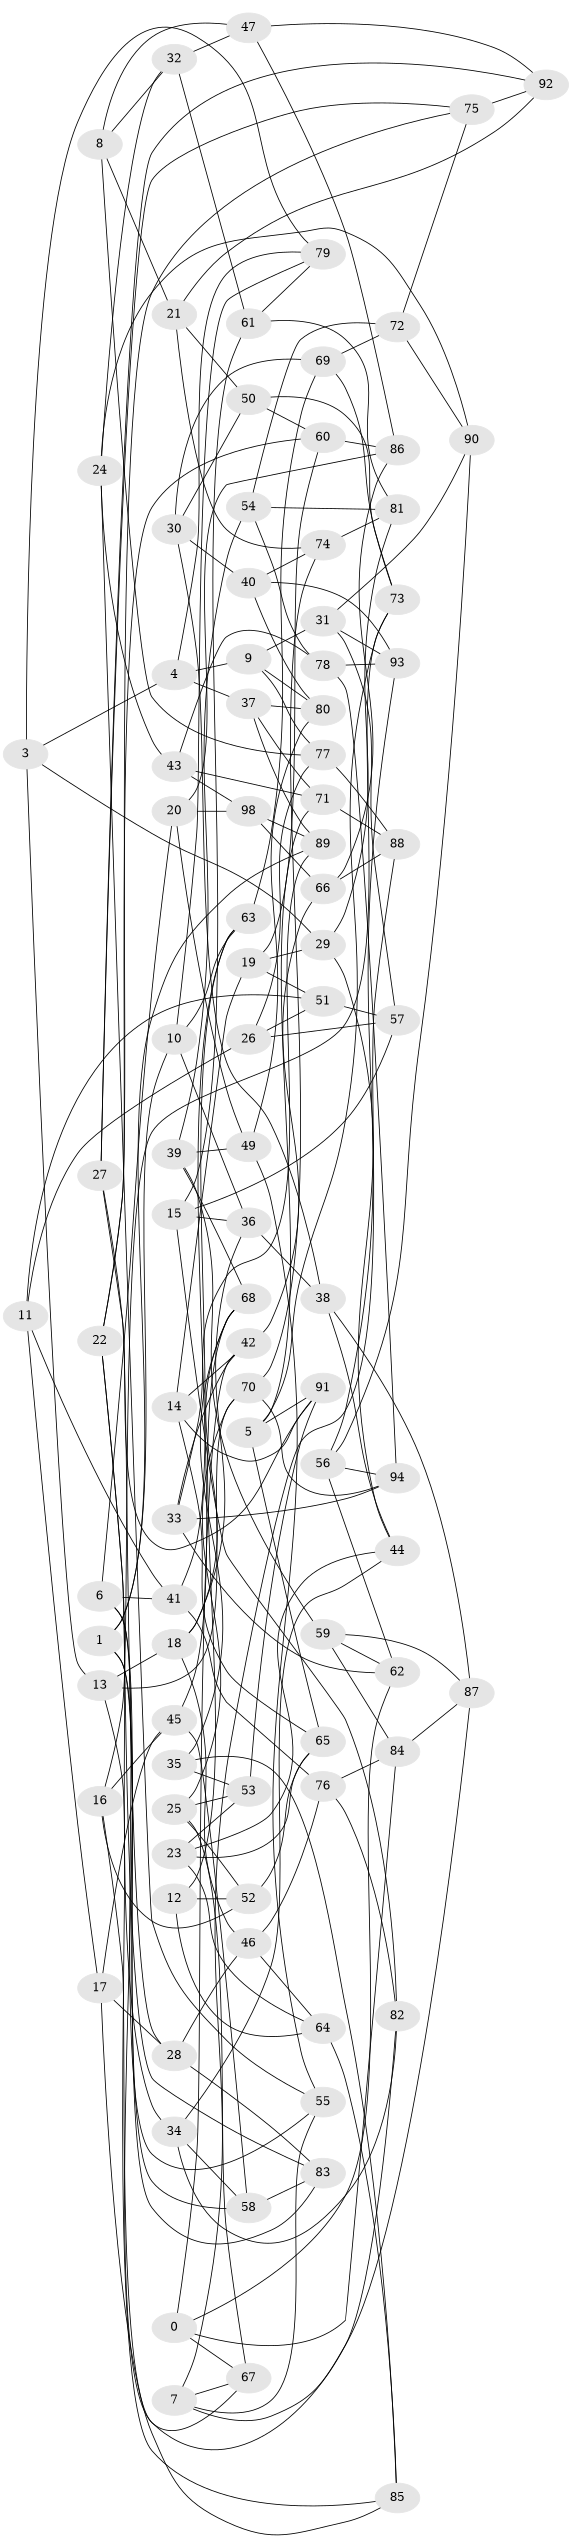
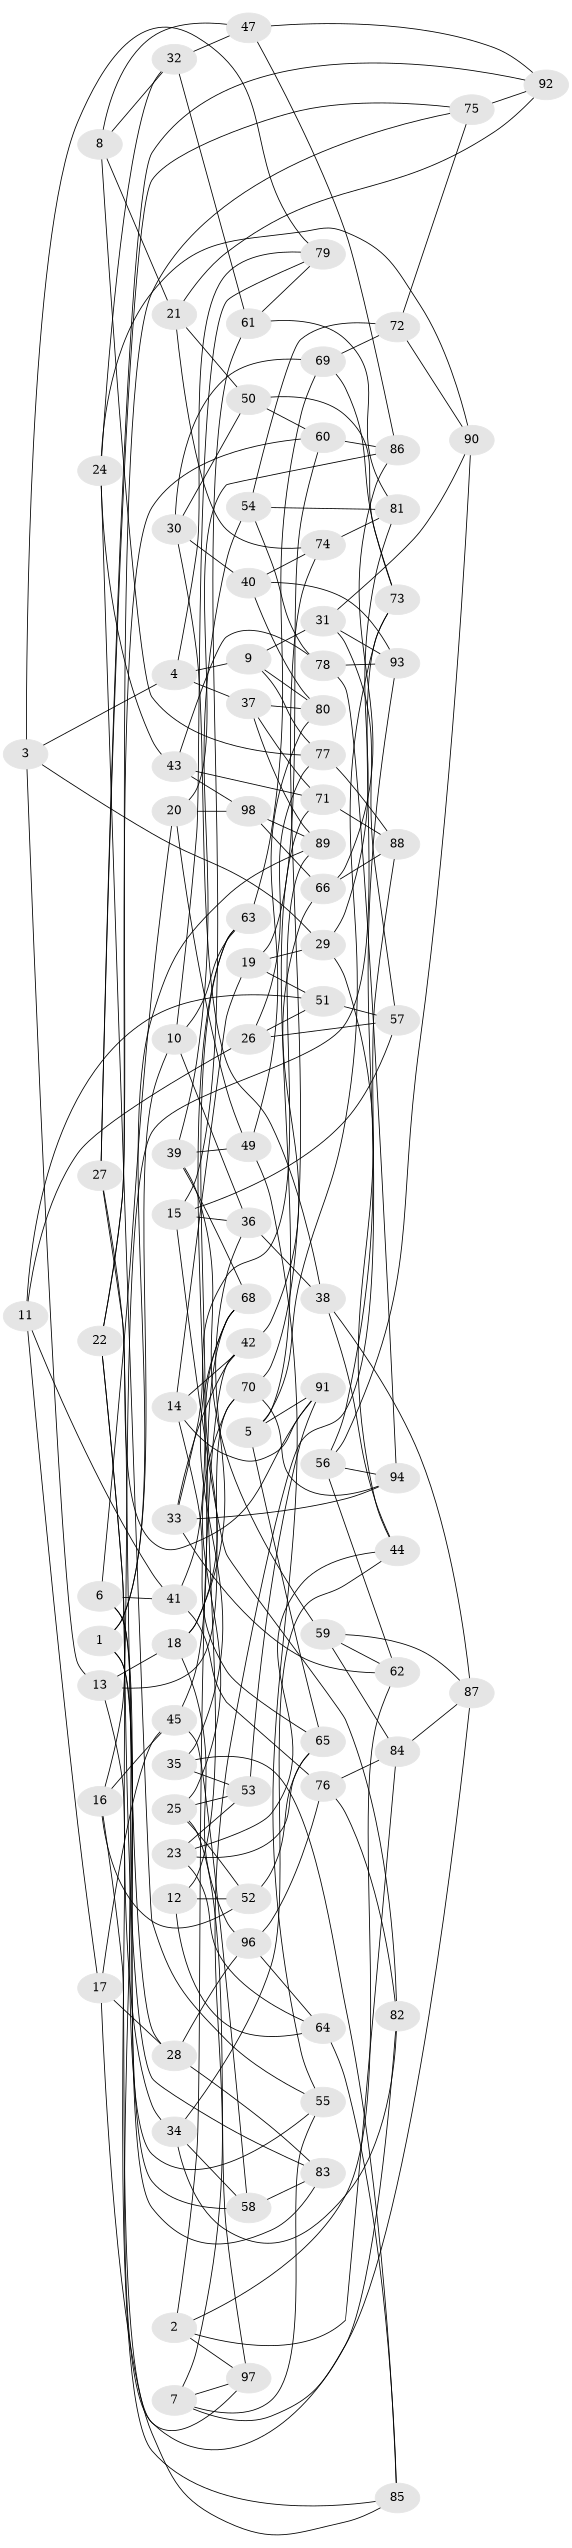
  graph {
    rankdir=LR
    node [color=gray90 style=filled]
    1
    10
    82
    83
    89
    79
    36
    63
-   2 [label=0]
+   2
    42
    62
-   67
+   67 [label=97]
    84
    66
    87
    3
    4
    13
    29
    9
    37
    18
    70
    85
    44
    81
    77
    31
    80
    71
    5
    65
    73
    91
    88
    6
    20
    41
    55
    58
    n41 [label=98]
    49
    86
    76
    7
    8
    21
    32
    47
    50
    74
    92
    61
    57
    90
    93
    38
    69
    11
    17
    26
    51
    45
    28
    12
    52
    64
    68
    35
    53
-   46
+   46 [label=96]
    94
    14
    19
    60
    15
    16
    22
    34
    75
    23
    24
    43
    78
    25
    27
    30
    40
    72
    33
    39
    54
    59
    56
    1 -- 10
    1 -- 82
    1 -- 83
    1 -- 89
    10 -- 79
    10 -- 36
    10 -- 63
    36 -- 38
    63 -- 69
    2 -- 42
    2 -- 62
    2 -- 67
    2 -- 84
    42 -- 66
    84 -- 87
    66 -- 88
    66 -- 86
    3 -- 79
    3 -- 4
    3 -- 13
    3 -- 29
    4 -- 79
    4 -- 9
    4 -- 37
    13 -- 18
    13 -- 70
    13 -- 85
    29 -- 44
    29 -- 81
    9 -- 77
    9 -- 31
    9 -- 80
    37 -- 89
    37 -- 80
    37 -- 71
    18 -- 36
    18 -- 68
    18 -- 46
    70 -- 74
    70 -- 94
    77 -- 88
    31 -- 57
    31 -- 90
    31 -- 93
    71 -- 88
    5 -- 71
    5 -- 65
    5 -- 73
    5 -- 91
    6 -- 20
    6 -- 41
    6 -- 55
    6 -- 58
    20 -- n41
    20 -- 49
    20 -- 86
    41 -- 63
    41 -- 76
    58 -- 83
    n41 -- 89
    n41 -- 66
    49 -- 80
    49 -- 55
    76 -- 82
    76 -- 84
    7 -- 67
    7 -- 87
    7 -- 88
    7 -- 55
    8 -- 77
    8 -- 21
    8 -- 32
    8 -- 47
    21 -- 50
    21 -- 74
    21 -- 92
    32 -- 47
    32 -- 61
    47 -- 86
    47 -- 92
    50 -- 73
    50 -- 60
    74 -- 81
    61 -- 79
    61 -- 81
    38 -- 87
    38 -- 44
    69 -- 73
    69 -- 72
    11 -- 41
    11 -- 17
    11 -- 26
    11 -- 51
    17 -- 85
    17 -- 45
    17 -- 28
    26 -- 77
    26 -- 57
    26 -- 51
    51 -- 57
    45 -- 63
    45 -- 58
    28 -- 83
    28 -- 46
    12 -- 52
    12 -- 64
    12 -- 68
    52 -- 65
    64 -- 85
    35 -- 85
    35 -- 68
    35 -- 53
    53 -- 91
    46 -- 76
    46 -- 64
    14 -- 42
    14 -- 65
    14 -- 91
    14 -- 19
    19 -- 29
    19 -- 51
    19 -- 60
    60 -- 86
    15 -- 82
    15 -- 36
    15 -- 61
    15 -- 57
    16 -- 67
    16 -- 73
    16 -- 45
    16 -- 52
    22 -- 83
    22 -- 60
    22 -- 34
    22 -- 75
    34 -- 82
    34 -- 44
    34 -- 58
    75 -- 92
    23 -- 44
    23 -- 65
    23 -- 64
    23 -- 53
    24 -- 55
    24 -- 32
    24 -- 90
    24 -- 43
    43 -- 71
    43 -- n41
    43 -- 78
    78 -- 93
    78 -- 94
    25 -- 67
    25 -- 70
    25 -- 52
    25 -- 53
    27 -- 91
    27 -- 92
    27 -- 28
    27 -- 75
    30 -- 50
    30 -- 38
    30 -- 69
    30 -- 40
    40 -- 80
    40 -- 74
    40 -- 93
    72 -- 90
    72 -- 75
    33 -- 89
    33 -- 42
    33 -- 62
    33 -- 94
    39 -- 49
    39 -- 68
    39 -- 54
    39 -- 59
    54 -- 81
    54 -- 78
    54 -- 72
    59 -- 62
    59 -- 84
    59 -- 87
    56 -- 62
    56 -- 90
    56 -- 93
    56 -- 94
  }
